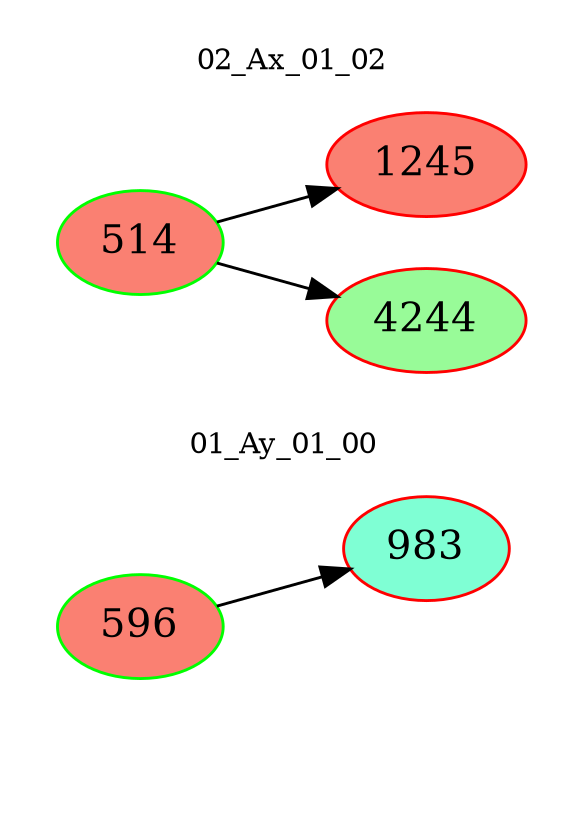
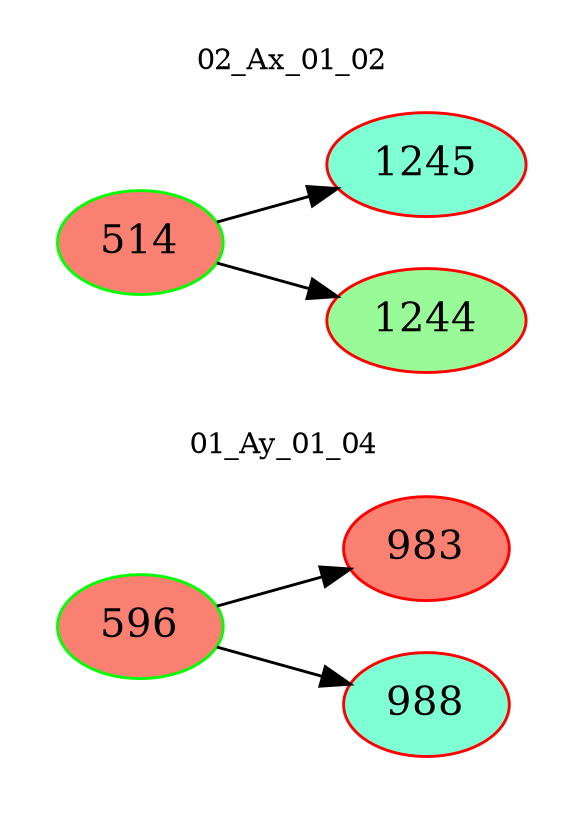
  digraph {
    rankdir=LR
    node [color=red fillcolor=salmon style=filled]
    edge [color=black]
    n1 [color=green label=596]
-   n3 [fillcolor=aquamarine label=983]
+   n2 [fillcolor=aquamarine label=988]
+   n3 [label=983]
    n4 [color=green label=514]
-   n5 [fillcolor=palegreen label=4244]
-   n6 [label=1245]
+   n5 [fillcolor=palegreen label=1244]
+   n6 [fillcolor=aquamarine label=1245]
    subgraph cluster_1 {
      color=white
      fontsize=10
-     label="01_Ay_01_00"
+     label="01_Ay_01_04"
      n1
+     n2
      n3
    }
    subgraph cluster_2 {
      color=white
      fontsize=10
      label="02_Ax_01_02"
      n4
      n5
      n6
    }
+   n1 -> n2
    n1 -> n3
    n4 -> n5
    n4 -> n6
  }
